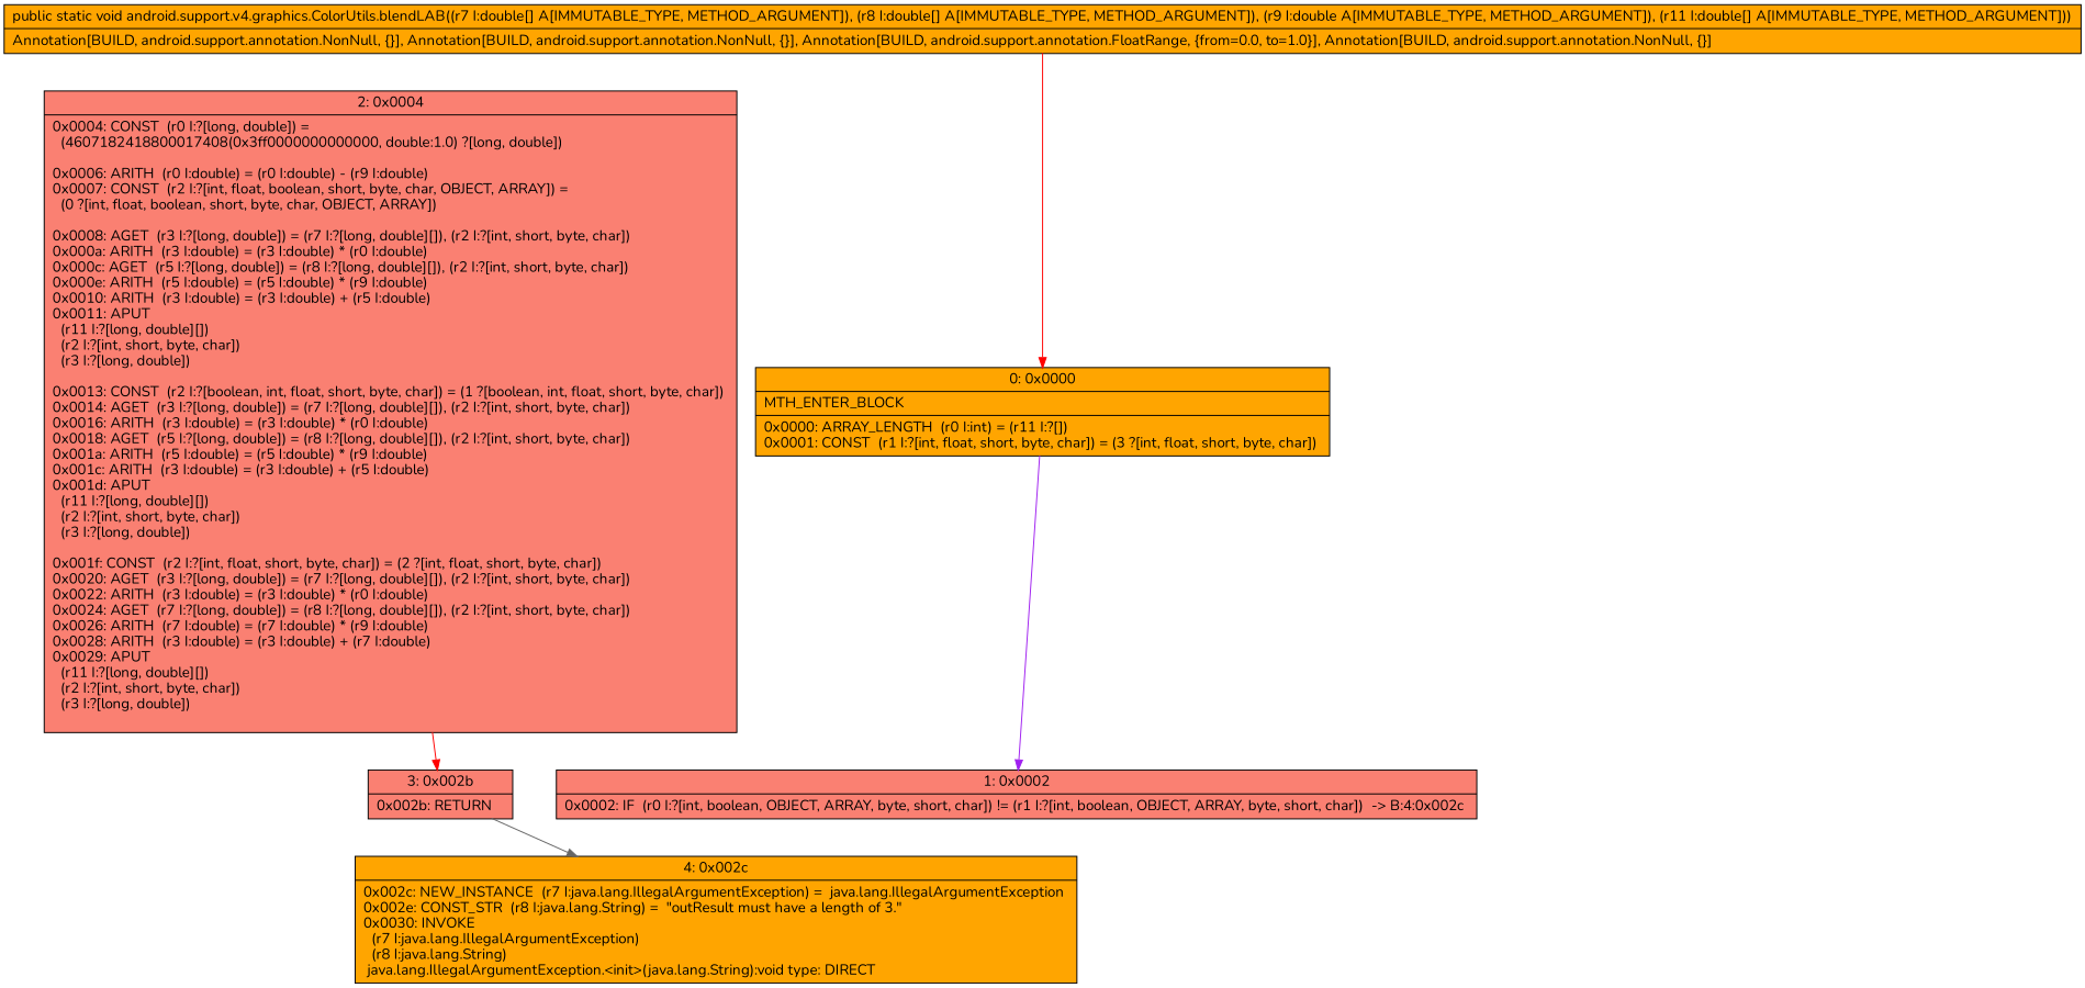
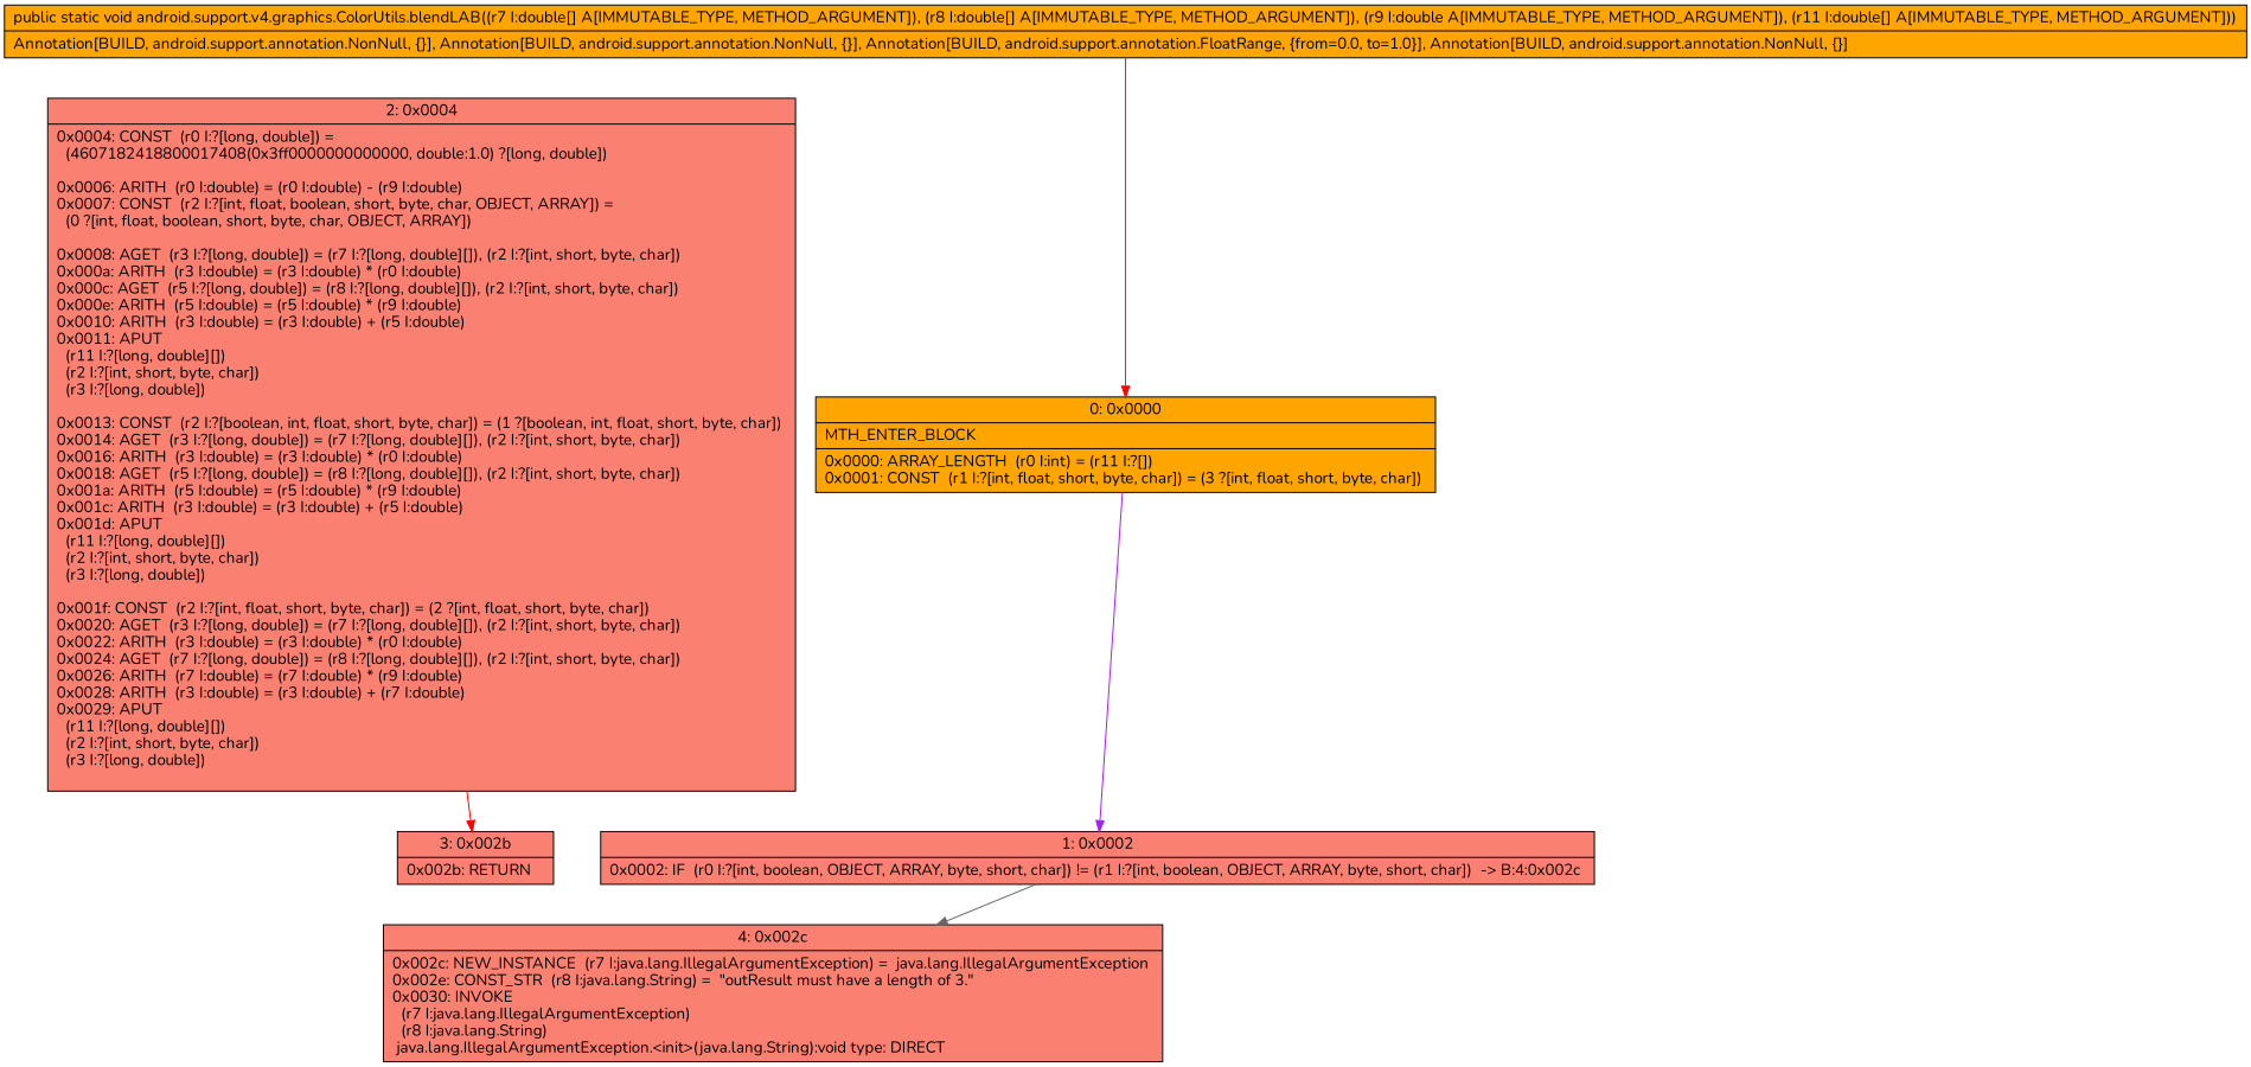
  digraph {
    fontname=Nunito
    node [fillcolor=salmon fontname=Nunito shape=record style=filled]
    edge [color=red fontname=Nunito]
    n1 [fillcolor=orange label="{0\:\ 0x0000|MTH_ENTER_BLOCK\l|0x0000: ARRAY_LENGTH  (r0 I:int) = (r11 I:?[]) \l0x0001: CONST  (r1 I:?[int, float, short, byte, char]) = (3 ?[int, float, short, byte, char]) \l}"]
    n2 [label="{1\:\ 0x0002|0x0002: IF  (r0 I:?[int, boolean, OBJECT, ARRAY, byte, short, char]) != (r1 I:?[int, boolean, OBJECT, ARRAY, byte, short, char])  \-\> B:4:0x002c \l}"]
-   n3 [fillcolor=orange label="{4\:\ 0x002c|0x002c: NEW_INSTANCE  (r7 I:java.lang.IllegalArgumentException) =  java.lang.IllegalArgumentException \l0x002e: CONST_STR  (r8 I:java.lang.String) =  \"outResult must have a length of 3.\" \l0x0030: INVOKE  \l  (r7 I:java.lang.IllegalArgumentException)\l  (r8 I:java.lang.String)\l java.lang.IllegalArgumentException.\<init\>(java.lang.String):void type: DIRECT \l}"]
+   n3 [label="{4\:\ 0x002c|0x002c: NEW_INSTANCE  (r7 I:java.lang.IllegalArgumentException) =  java.lang.IllegalArgumentException \l0x002e: CONST_STR  (r8 I:java.lang.String) =  \"outResult must have a length of 3.\" \l0x0030: INVOKE  \l  (r7 I:java.lang.IllegalArgumentException)\l  (r8 I:java.lang.String)\l java.lang.IllegalArgumentException.\<init\>(java.lang.String):void type: DIRECT \l}"]
    n4 [label="{2\:\ 0x0004|0x0004: CONST  (r0 I:?[long, double]) = \l  (4607182418800017408(0x3ff0000000000000, double:1.0) ?[long, double])\l \l0x0006: ARITH  (r0 I:double) = (r0 I:double) \- (r9 I:double) \l0x0007: CONST  (r2 I:?[int, float, boolean, short, byte, char, OBJECT, ARRAY]) = \l  (0 ?[int, float, boolean, short, byte, char, OBJECT, ARRAY])\l \l0x0008: AGET  (r3 I:?[long, double]) = (r7 I:?[long, double][]), (r2 I:?[int, short, byte, char]) \l0x000a: ARITH  (r3 I:double) = (r3 I:double) * (r0 I:double) \l0x000c: AGET  (r5 I:?[long, double]) = (r8 I:?[long, double][]), (r2 I:?[int, short, byte, char]) \l0x000e: ARITH  (r5 I:double) = (r5 I:double) * (r9 I:double) \l0x0010: ARITH  (r3 I:double) = (r3 I:double) + (r5 I:double) \l0x0011: APUT  \l  (r11 I:?[long, double][])\l  (r2 I:?[int, short, byte, char])\l  (r3 I:?[long, double])\l \l0x0013: CONST  (r2 I:?[boolean, int, float, short, byte, char]) = (1 ?[boolean, int, float, short, byte, char]) \l0x0014: AGET  (r3 I:?[long, double]) = (r7 I:?[long, double][]), (r2 I:?[int, short, byte, char]) \l0x0016: ARITH  (r3 I:double) = (r3 I:double) * (r0 I:double) \l0x0018: AGET  (r5 I:?[long, double]) = (r8 I:?[long, double][]), (r2 I:?[int, short, byte, char]) \l0x001a: ARITH  (r5 I:double) = (r5 I:double) * (r9 I:double) \l0x001c: ARITH  (r3 I:double) = (r3 I:double) + (r5 I:double) \l0x001d: APUT  \l  (r11 I:?[long, double][])\l  (r2 I:?[int, short, byte, char])\l  (r3 I:?[long, double])\l \l0x001f: CONST  (r2 I:?[int, float, short, byte, char]) = (2 ?[int, float, short, byte, char]) \l0x0020: AGET  (r3 I:?[long, double]) = (r7 I:?[long, double][]), (r2 I:?[int, short, byte, char]) \l0x0022: ARITH  (r3 I:double) = (r3 I:double) * (r0 I:double) \l0x0024: AGET  (r7 I:?[long, double]) = (r8 I:?[long, double][]), (r2 I:?[int, short, byte, char]) \l0x0026: ARITH  (r7 I:double) = (r7 I:double) * (r9 I:double) \l0x0028: ARITH  (r3 I:double) = (r3 I:double) + (r7 I:double) \l0x0029: APUT  \l  (r11 I:?[long, double][])\l  (r2 I:?[int, short, byte, char])\l  (r3 I:?[long, double])\l \l}"]
    n5 [label="{3\:\ 0x002b|0x002b: RETURN   \l}"]
    n6 [fillcolor=orange label="{public static void android.support.v4.graphics.ColorUtils.blendLAB((r7 I:double[] A[IMMUTABLE_TYPE, METHOD_ARGUMENT]), (r8 I:double[] A[IMMUTABLE_TYPE, METHOD_ARGUMENT]), (r9 I:double A[IMMUTABLE_TYPE, METHOD_ARGUMENT]), (r11 I:double[] A[IMMUTABLE_TYPE, METHOD_ARGUMENT]))  | Annotation[BUILD, android.support.annotation.NonNull, \{\}], Annotation[BUILD, android.support.annotation.NonNull, \{\}], Annotation[BUILD, android.support.annotation.FloatRange, \{from=0.0, to=1.0\}], Annotation[BUILD, android.support.annotation.NonNull, \{\}]\l}"]
    n1 -> n2 [color=purple]
-   n5 -> n3 [color=gray40]
+   n2 -> n3 [color=gray40]
    n4 -> n5
    n6 -> n1
  }
